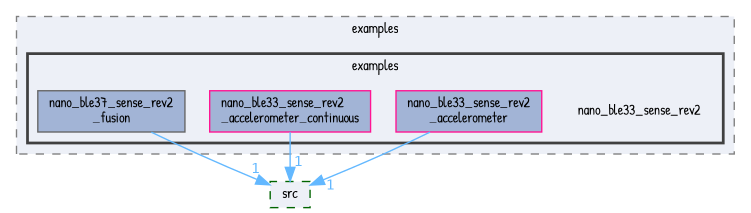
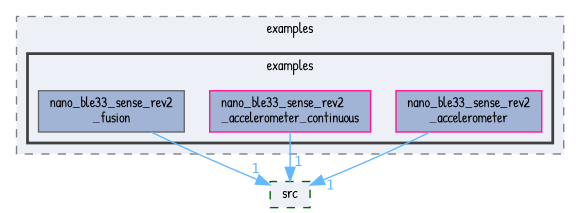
  digraph {
    compound=true
    fontname="Patrick Hand"
    node [fontname="Patrick Hand" fontsize=10 shape=box color=deeppink fillcolor="#a2b4d6" style=filled]
    edge [color=steelblue1 fontcolor=steelblue1 fontname="Patrick Hand" fontsize=10 headlabel=1 labeldistance=1.5 labelfontname=Helvetica labelfontsize=10]
-   n1 [height=0.2 label=nano_ble33_sense_rev2 shape=plaintext width=0.4 color=darkorange fillcolor="" style=""]
    n2 [height=0.2 label="nano_ble33_sense_rev2\l_accelerometer" width=0.4]
    n3 [height=0.2 label="nano_ble33_sense_rev2\l_accelerometer_continuous" width=0.4]
-   n4 [color=gray40 height=0.2 label="nano_ble37_sense_rev2\l_fusion" width=0.4]
+   n4 [color=gray40 height=0.2 label="nano_ble33_sense_rev2\l_fusion" width=0.4]
    n5 [color=darkgreen fillcolor="#edf0f7" height=0.2 label=src style="filled,dashed" width=0.4]
    subgraph cluster_1 {
      bgcolor="#edf0f7"
      fontsize=10
      label=examples
      pencolor=grey50
      style="filled,dashed"
      subgraph cluster_2 {
        bgcolor="#edf0f7"
        fontsize=10
        pencolor=grey25
        style="filled,bold"
-       n1
        n2
        n3
        n4
      }
    }
    n2 -> n5
    n3 -> n5
    n4 -> n5
  }
